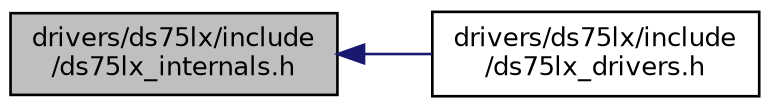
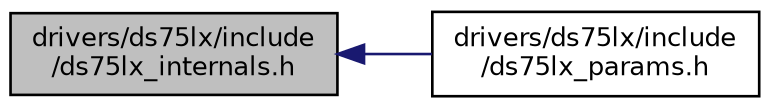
  digraph {
    rankdir=LR
    node [color=black fontname=Helvetica fontsize=10 shape=record style=filled]
    n1 [fillcolor=grey75 fontcolor=black height=0.2 label="drivers/ds75lx/include\l/ds75lx_internals.h" width=0.4]
-   n2 [fillcolor=white height=0.2 label="drivers/ds75lx/include\l/ds75lx_drivers.h" width=0.4]
+   n2 [fillcolor=white height=0.2 label="drivers/ds75lx/include\l/ds75lx_params.h" width=0.4]
    n1 -> n2 [color=midnightblue dir=back fontname=Helvetica fontsize=10 labelfontname=Helvetica labelfontsize=10 style=solid]
  }
